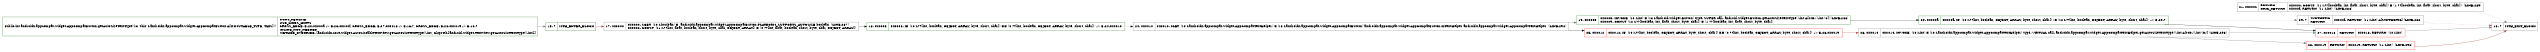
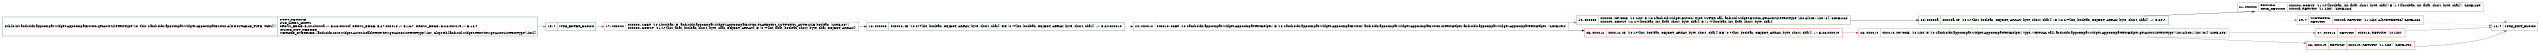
  digraph {
    rankdir=LR
    node [color=gray40 shape=record]
    edge [color=gray40 style=solid]
    n1 [color=darkgreen label="{15\:\ ?|MTH_ENTER_BLOCK\l}"]
    n2 [label="{17\:\ 0x0000|0x0000: SGET  (r0 I:boolean) =  androidx.appcompat.widget.AppCompatButton.PLATFORM_SUPPORTS_AUTOSIZE boolean  (LINE:287)\l0x0002: CONST  (r1 I:??[int, float, boolean, short, byte, char, OBJECT, ARRAY]) = (0 ??[int, float, boolean, short, byte, char, OBJECT, ARRAY]) \l}"]
    n3 [color=darkgreen label="{18\:\ 0x0003|0x0003: IF  (r0 I:??[int, boolean, OBJECT, ARRAY, byte, short, char]) == (0 ??[int, boolean, OBJECT, ARRAY, byte, short, char])  \-\> B:24:0x0010 \l}"]
    n4 [label="{24\:\ 0x0010|0x0010: IGET  (r0 I:androidx.appcompat.widget.AppCompatTextHelper) = (r3 I:androidx.appcompat.widget.AppCompatButton) androidx.appcompat.widget.AppCompatButton.mTextHelper androidx.appcompat.widget.AppCompatTextHelper  (LINE:292)\l}"]
    n5 [color=darkgreen label="{19\:\ 0x0005|0x0005: INVOKE  (r0 I:int) = (r3 I:android.widget.Button) type: SUPER call: android.widget.Button.getAutoSizeTextType():int A[MD:():int (c)] (LINE:288)\l0x0009: CONST  (r2 I:??[boolean, int, float, short, byte, char]) = (1 ??[boolean, int, float, short, byte, char]) \l}"]
    n6 [color=darkgreen label="{20\:\ 0x000a|0x000a: IF  (r0 I:??[int, boolean, OBJECT, ARRAY, byte, short, char]) != (r2 I:??[int, boolean, OBJECT, ARRAY, byte, short, char])  \-\> B:29:? \l}"]
    n7 [color=red label="{25\:\ 0x0012|0x0012: IF  (r0 I:??[int, boolean, OBJECT, ARRAY, byte, short, char]) == (0 ??[int, boolean, OBJECT, ARRAY, byte, short, char])  \-\> B:28:0x0019 \l}"]
    n8 [label="{21\:\ 0x000c|RETURN\lORIG_RETURN\l|0x000c: CONST  (r1 I:??[boolean, int, float, short, byte, char]) = (1 ??[boolean, int, float, short, byte, char])  (LINE:289)\l0x000f: RETURN  (r1 I:int)  (LINE:288)\l}"]
    n9 [label="{29\:\ ?|SYNTHETIC\lRETURN\l|0x000f: RETURN  (r1 I:int) A[SYNTHETIC] (LINE:288)\l}"]
    n10 [label="{16\:\ ?|MTH_EXIT_BLOCK\l}"]
    n11 [label="{26\:\ 0x0014|0x0014: INVOKE  (r0 I:int) = (r0 I:androidx.appcompat.widget.AppCompatTextHelper) type: VIRTUAL call: androidx.appcompat.widget.AppCompatTextHelper.getAutoSizeTextType():int A[MD:():int (m)] (LINE:293)\l}"]
    n12 [color=red label="{28\:\ 0x0019|RETURN\l|0x0019: RETURN  (r1 I:int)  (LINE:296)\l}"]
    n13 [color=red label="{27\:\ 0x0018|RETURN\l|0x0018: RETURN  (r0 I:int) \l}"]
    n14 [color=darkgreen label="{public int androidx.appcompat.widget.AppCompatButton.getAutoSizeTextType((r3 'this' I:androidx.appcompat.widget.AppCompatButton A[IMMUTABLE_TYPE, THIS]))  | DONT_RENAME\lUSE_LINES_HINTS\lCROSS_EDGE: B:20:0x000a \-\> B:23:0x000f, CROSS_EDGE: B:27:0x0018 \-\> B:16:?, CROSS_EDGE: B:28:0x0019 \-\> B:16:?\lINLINE_NOT_NEEDED\lMETHOD_OVERRIDE: [androidx.core.widget.AutoSizeableTextView.getAutoSizeTextType():int, ClspMth\{android.widget.TextView.getAutoSizeTextType():int\}]\l}"]
    n1 -> n2 [color=brown]
    n2 -> n3 [color=black]
    n3 -> n4 [color=black style=dotted]
    n4 -> n5
    n4 -> n7 [color=black]
    n5 -> n6 [color=black]
-   n6 -> n13 [color=black]
+   n6 -> n8 [color=black]
    n6 -> n9 [style=dotted]
    n7 -> n11 [color=brown]
    n8 -> n10 [style=dotted]
    n9 -> n10 [color=brown style=dotted]
    n11 -> n12
    n11 -> n13
    n12 -> n10 [color=brown]
    n13 -> n10
    n14 -> n1
  }
